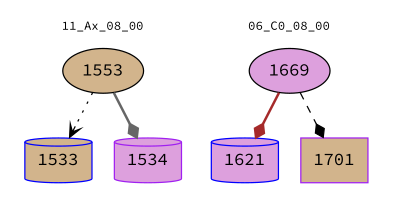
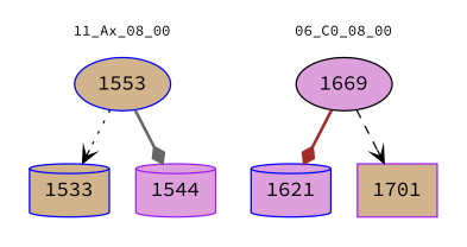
  digraph {
    fontname="Source Code Pro"
    node [color=black fillcolor=tan fontname="Source Code Pro" shape=cylinder style=filled]
    edge [arrowhead=vee color=black fontname="Source Code Pro" style=bold]
-   n1 [label=1553 shape=ellipse]
+   n1 [color=blue label=1553 shape=ellipse]
    n2 [color=blue label=1533]
-   n3 [color=purple fillcolor=plum label=1534]
+   n3 [color=purple fillcolor=plum label=1544]
    n4 [fillcolor=plum label=1669 shape=ellipse]
    n5 [color=blue fillcolor=plum label=1621]
    n6 [color=purple label=1701 shape=box]
    subgraph cluster_1 {
      color=white
      fontsize=10
      label="11_Ax_08_00"
      n1
      n2
      n3
    }
    subgraph cluster_2 {
      color=white
      fontsize=10
      label="06_C0_08_00"
      n4
      n5
      n6
    }
    n1 -> n2 [style=dotted]
    n1 -> n3 [arrowhead=diamond color=gray40]
    n4 -> n5 [arrowhead=diamond color=brown]
-   n4 -> n6 [arrowhead=diamond style=dashed]
+   n4 -> n6 [style=dashed]
  }
